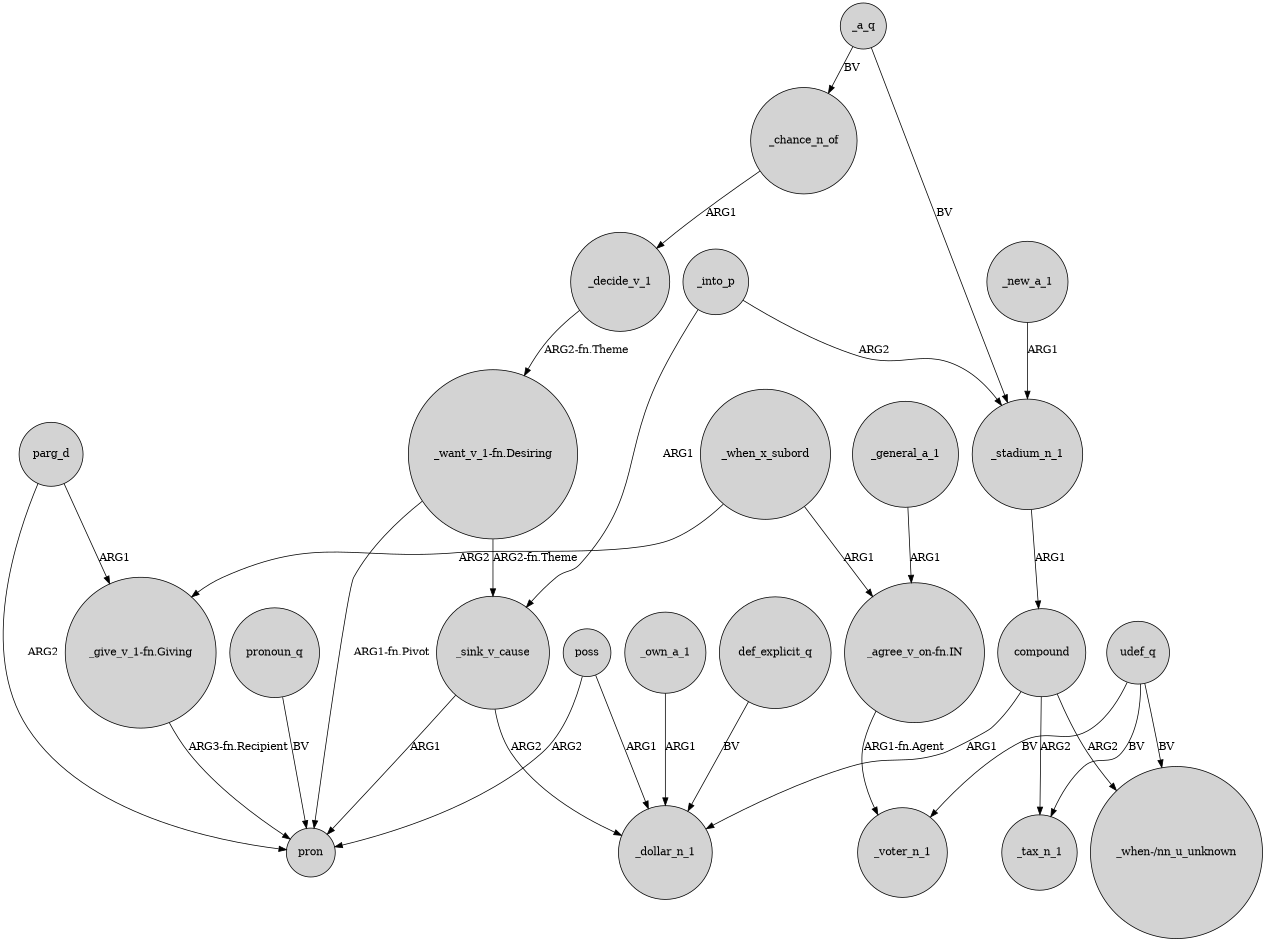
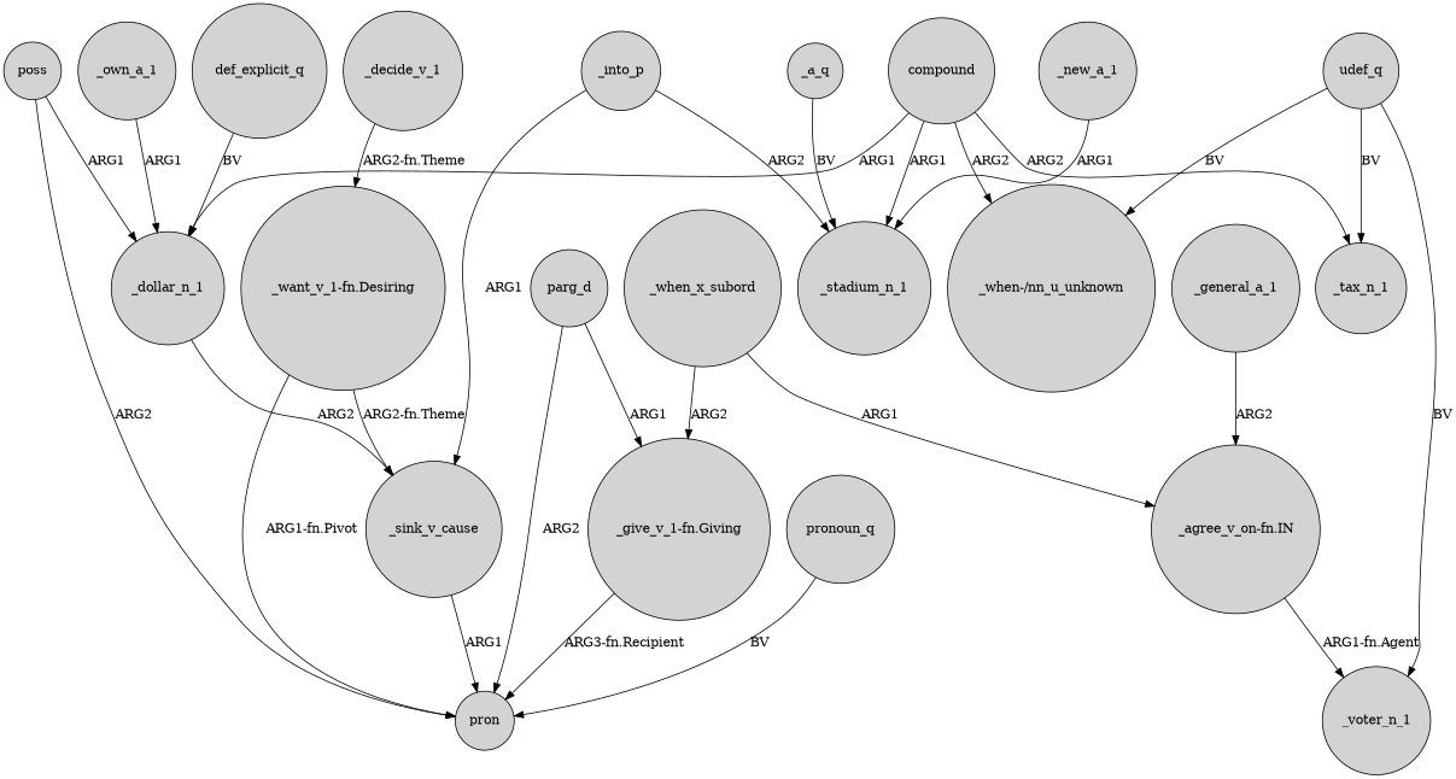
  digraph {
    node [shape=circle style=filled]
    poss
    pron
    _dollar_n_1
    _sink_v_cause
    _general_a_1
    "_agree_v_on-fn.IN"
    _voter_n_1
    "_want_v_1-fn.Desiring"
    _a_q
    _stadium_n_1
-   _chance_n_of
    _decide_v_1
    parg_d
    "_give_v_1-fn.Giving"
    compound
    _tax_n_1
    n17 [label="_when-/nn_u_unknown"]
    _into_p
    pronoun_q
    udef_q
    _new_a_1
    _when_x_subord
    _own_a_1
    def_explicit_q
    poss -> pron [label=ARG2]
    poss -> _dollar_n_1 [label=ARG1]
    _sink_v_cause -> pron [label=ARG1]
-   _sink_v_cause -> _dollar_n_1 [label=ARG2]
-   _general_a_1 -> "_agree_v_on-fn.IN" [label=ARG1]
+   _dollar_n_1 -> _sink_v_cause [label=ARG2]
+   _general_a_1 -> "_agree_v_on-fn.IN" [label=ARG2]
    "_agree_v_on-fn.IN" -> _voter_n_1 [label="ARG1-fn.Agent"]
    "_want_v_1-fn.Desiring" -> pron [label="ARG1-fn.Pivot"]
    "_want_v_1-fn.Desiring" -> _sink_v_cause [label="ARG2-fn.Theme"]
    _a_q -> _stadium_n_1 [label=BV]
-   _a_q -> _chance_n_of [label=BV]
-   _chance_n_of -> _decide_v_1 [label=ARG1]
    _decide_v_1 -> "_want_v_1-fn.Desiring" [label="ARG2-fn.Theme"]
    parg_d -> pron [label=ARG2]
    parg_d -> "_give_v_1-fn.Giving" [label=ARG1]
    "_give_v_1-fn.Giving" -> pron [label="ARG3-fn.Recipient"]
    compound -> _dollar_n_1 [label=ARG1]
-   _stadium_n_1 -> compound [label=ARG1]
+   compound -> _stadium_n_1 [label=ARG1]
    compound -> _tax_n_1 [label=ARG2]
    compound -> n17 [label=ARG2]
    _into_p -> _sink_v_cause [label=ARG1]
    _into_p -> _stadium_n_1 [label=ARG2]
    pronoun_q -> pron [label=BV]
    udef_q -> _voter_n_1 [label=BV]
    udef_q -> _tax_n_1 [label=BV]
    udef_q -> n17 [label=BV]
    _new_a_1 -> _stadium_n_1 [label=ARG1]
    _when_x_subord -> "_agree_v_on-fn.IN" [label=ARG1]
    _when_x_subord -> "_give_v_1-fn.Giving" [label=ARG2]
    _own_a_1 -> _dollar_n_1 [label=ARG1]
    def_explicit_q -> _dollar_n_1 [label=BV]
  }
